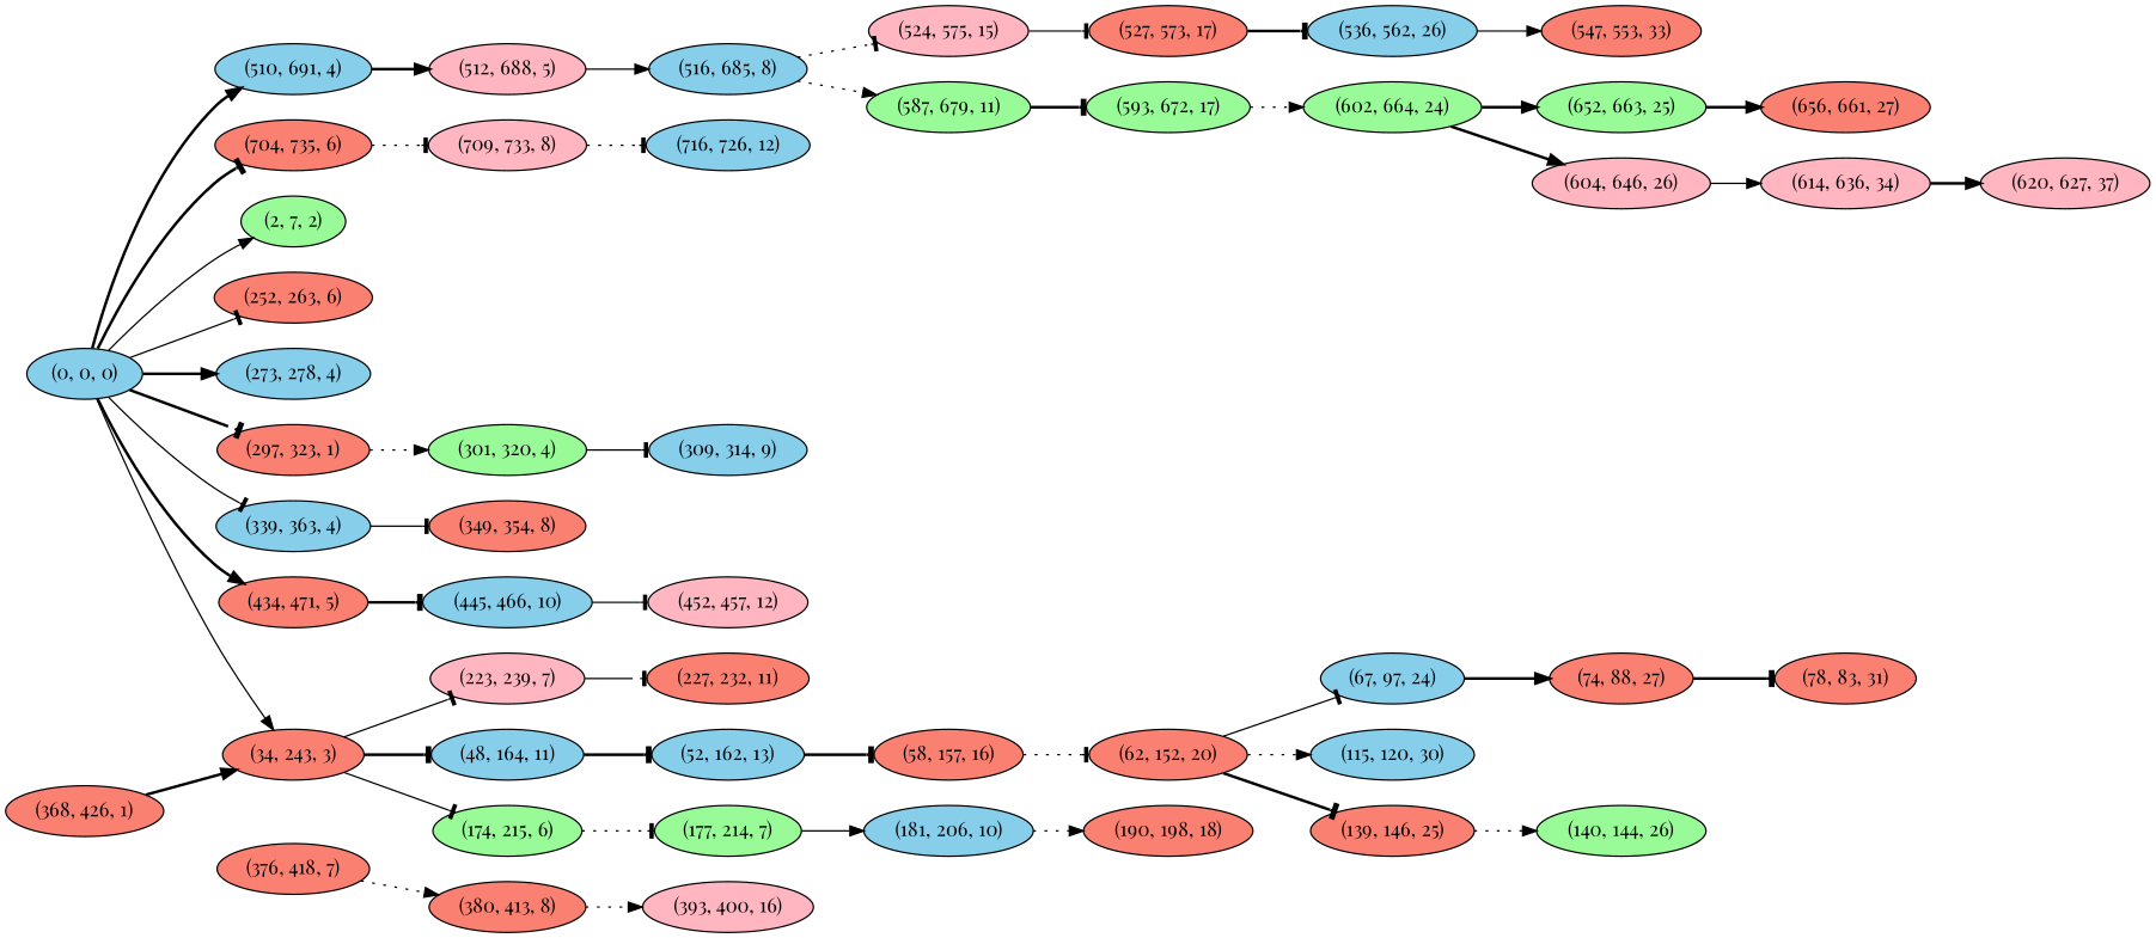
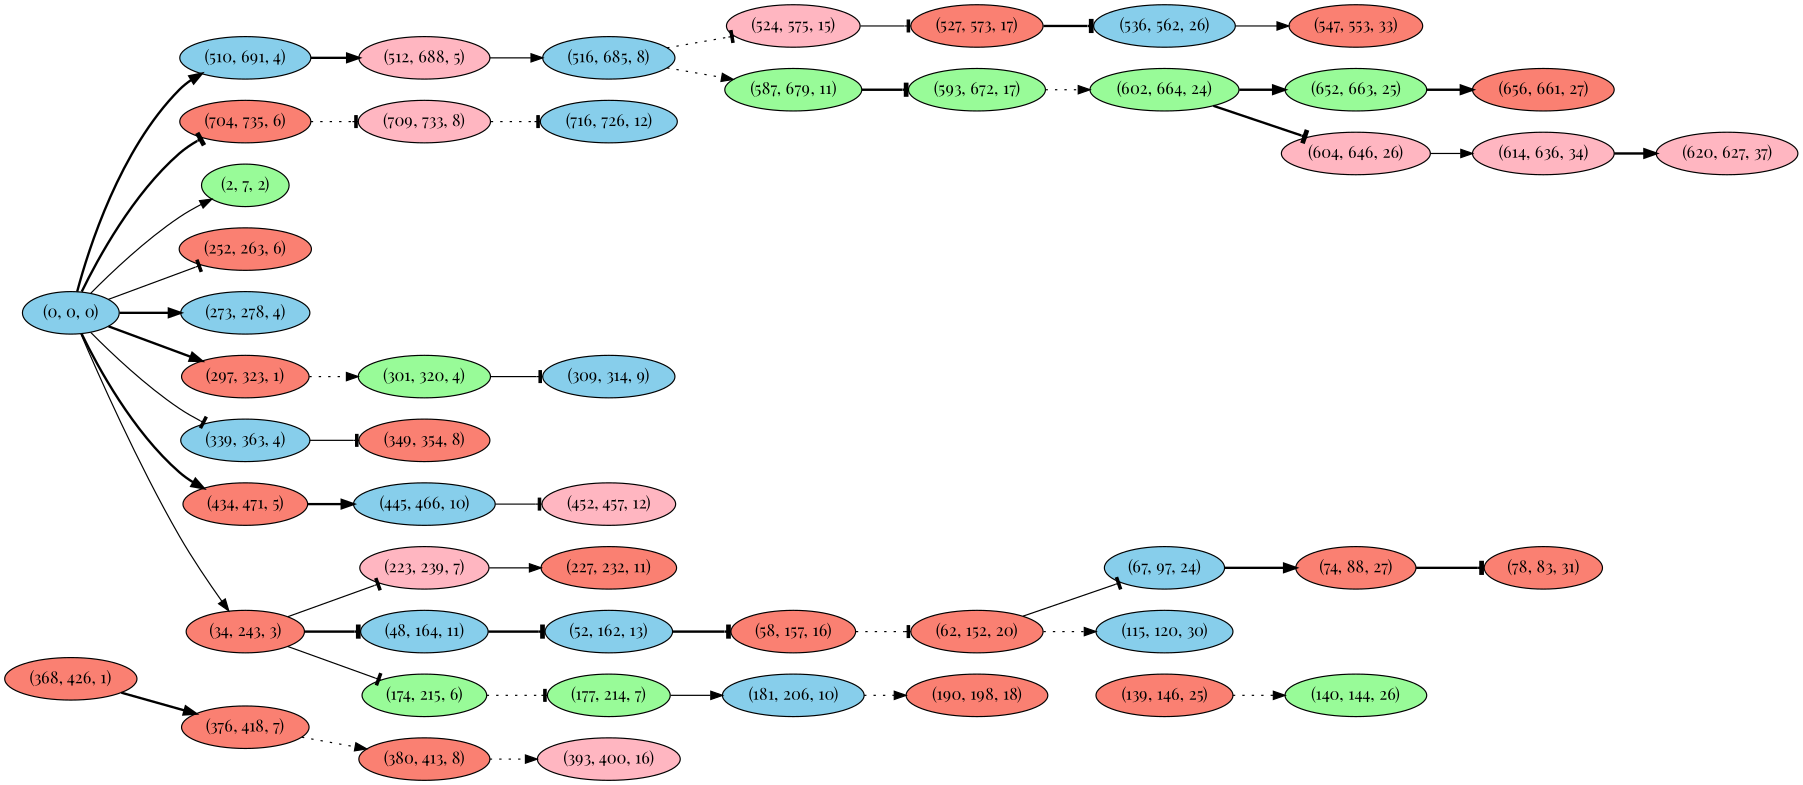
  digraph {
    fontname="Playfair Display"
    rankdir=LR
    node [fillcolor=salmon fontname="Playfair Display" style=filled]
    edge [arrowhead=normal fontname="Playfair Display" style=bold]
    "(0, 0, 0)" [fillcolor=skyblue]
    "(2, 7, 2)" [fillcolor=palegreen]
    "(34, 243, 3)"
    "(252, 263, 6)"
    "(273, 278, 4)" [fillcolor=skyblue]
    "(297, 323, 1)"
    "(339, 363, 4)" [fillcolor=skyblue]
    "(434, 471, 5)"
    "(510, 691, 4)" [fillcolor=skyblue]
    "(704, 735, 6)"
    "(48, 164, 11)" [fillcolor=skyblue]
    "(174, 215, 6)" [fillcolor=palegreen]
    "(223, 239, 7)" [fillcolor=lightpink]
    "(301, 320, 4)" [fillcolor=palegreen]
    "(349, 354, 8)"
    "(368, 426, 1)"
    "(376, 418, 7)"
    "(445, 466, 10)" [fillcolor=skyblue]
    "(512, 688, 5)" [fillcolor=lightpink]
    "(709, 733, 8)" [fillcolor=lightpink]
    "(52, 162, 13)" [fillcolor=skyblue]
    "(177, 214, 7)" [fillcolor=palegreen]
    "(227, 232, 11)"
    "(58, 157, 16)"
    "(62, 152, 20)"
    "(67, 97, 24)" [fillcolor=skyblue]
    "(115, 120, 30)" [fillcolor=skyblue]
    "(139, 146, 25)"
    "(74, 88, 27)"
    "(140, 144, 26)" [fillcolor=palegreen]
    "(78, 83, 31)"
    "(181, 206, 10)" [fillcolor=skyblue]
    "(190, 198, 18)"
    "(309, 314, 9)" [fillcolor=skyblue]
    "(380, 413, 8)"
    "(393, 400, 16)" [fillcolor=lightpink]
    "(452, 457, 12)" [fillcolor=lightpink]
    "(516, 685, 8)" [fillcolor=skyblue]
    "(524, 575, 15)" [fillcolor=lightpink]
    "(587, 679, 11)" [fillcolor=palegreen]
    "(527, 573, 17)"
    "(593, 672, 17)" [fillcolor=palegreen]
    "(536, 562, 26)" [fillcolor=skyblue]
    "(547, 553, 33)"
    "(602, 664, 24)" [fillcolor=palegreen]
    "(604, 646, 26)" [fillcolor=lightpink]
    "(652, 663, 25)" [fillcolor=palegreen]
    "(614, 636, 34)" [fillcolor=lightpink]
    "(656, 661, 27)"
    "(620, 627, 37)" [fillcolor=lightpink]
    "(716, 726, 12)" [fillcolor=skyblue]
    "(0, 0, 0)" -> "(2, 7, 2)" [style=solid]
    "(0, 0, 0)" -> "(34, 243, 3)" [style=solid]
    "(0, 0, 0)" -> "(252, 263, 6)" [arrowhead=tee style=solid]
    "(0, 0, 0)" -> "(273, 278, 4)"
-   "(0, 0, 0)" -> "(297, 323, 1)" [arrowhead=tee]
+   "(0, 0, 0)" -> "(297, 323, 1)"
    "(0, 0, 0)" -> "(339, 363, 4)" [arrowhead=tee style=solid]
    "(0, 0, 0)" -> "(434, 471, 5)"
    "(0, 0, 0)" -> "(510, 691, 4)"
    "(0, 0, 0)" -> "(704, 735, 6)" [arrowhead=tee]
    "(34, 243, 3)" -> "(48, 164, 11)" [arrowhead=tee]
    "(34, 243, 3)" -> "(174, 215, 6)" [arrowhead=tee style=solid]
    "(34, 243, 3)" -> "(223, 239, 7)" [arrowhead=tee style=solid]
    "(297, 323, 1)" -> "(301, 320, 4)" [style=dotted]
    "(339, 363, 4)" -> "(349, 354, 8)" [arrowhead=tee style=solid]
-   "(434, 471, 5)" -> "(445, 466, 10)" [arrowhead=tee]
+   "(434, 471, 5)" -> "(445, 466, 10)"
    "(510, 691, 4)" -> "(512, 688, 5)"
    "(704, 735, 6)" -> "(709, 733, 8)" [arrowhead=tee style=dotted]
    "(48, 164, 11)" -> "(52, 162, 13)" [arrowhead=tee]
    "(174, 215, 6)" -> "(177, 214, 7)" [arrowhead=tee style=dotted]
-   "(223, 239, 7)" -> "(227, 232, 11)" [arrowhead=tee style=solid]
+   "(223, 239, 7)" -> "(227, 232, 11)" [style=solid]
    "(301, 320, 4)" -> "(309, 314, 9)" [arrowhead=tee style=solid]
-   "(368, 426, 1)" -> "(34, 243, 3)"
+   "(368, 426, 1)" -> "(376, 418, 7)"
    "(376, 418, 7)" -> "(380, 413, 8)" [style=dotted]
    "(445, 466, 10)" -> "(452, 457, 12)" [arrowhead=tee style=solid]
    "(512, 688, 5)" -> "(516, 685, 8)" [style=solid]
    "(709, 733, 8)" -> "(716, 726, 12)" [arrowhead=tee style=dotted]
    "(52, 162, 13)" -> "(58, 157, 16)" [arrowhead=tee]
    "(177, 214, 7)" -> "(181, 206, 10)" [style=solid]
    "(58, 157, 16)" -> "(62, 152, 20)" [arrowhead=tee style=dotted]
    "(62, 152, 20)" -> "(67, 97, 24)" [arrowhead=tee style=solid]
    "(62, 152, 20)" -> "(115, 120, 30)" [style=dotted]
-   "(62, 152, 20)" -> "(139, 146, 25)" [arrowhead=tee]
    "(67, 97, 24)" -> "(74, 88, 27)"
    "(139, 146, 25)" -> "(140, 144, 26)" [style=dotted]
    "(74, 88, 27)" -> "(78, 83, 31)" [arrowhead=tee]
    "(181, 206, 10)" -> "(190, 198, 18)" [style=dotted]
    "(380, 413, 8)" -> "(393, 400, 16)" [style=dotted]
    "(516, 685, 8)" -> "(524, 575, 15)" [arrowhead=tee style=dotted]
    "(516, 685, 8)" -> "(587, 679, 11)" [style=dotted]
    "(524, 575, 15)" -> "(527, 573, 17)" [arrowhead=tee style=solid]
    "(587, 679, 11)" -> "(593, 672, 17)" [arrowhead=tee]
    "(527, 573, 17)" -> "(536, 562, 26)" [arrowhead=tee]
    "(593, 672, 17)" -> "(602, 664, 24)" [style=dotted]
    "(536, 562, 26)" -> "(547, 553, 33)" [style=solid]
-   "(602, 664, 24)" -> "(604, 646, 26)"
+   "(602, 664, 24)" -> "(604, 646, 26)" [arrowhead=tee]
    "(602, 664, 24)" -> "(652, 663, 25)"
    "(604, 646, 26)" -> "(614, 636, 34)" [style=solid]
    "(652, 663, 25)" -> "(656, 661, 27)"
    "(614, 636, 34)" -> "(620, 627, 37)"
  }
